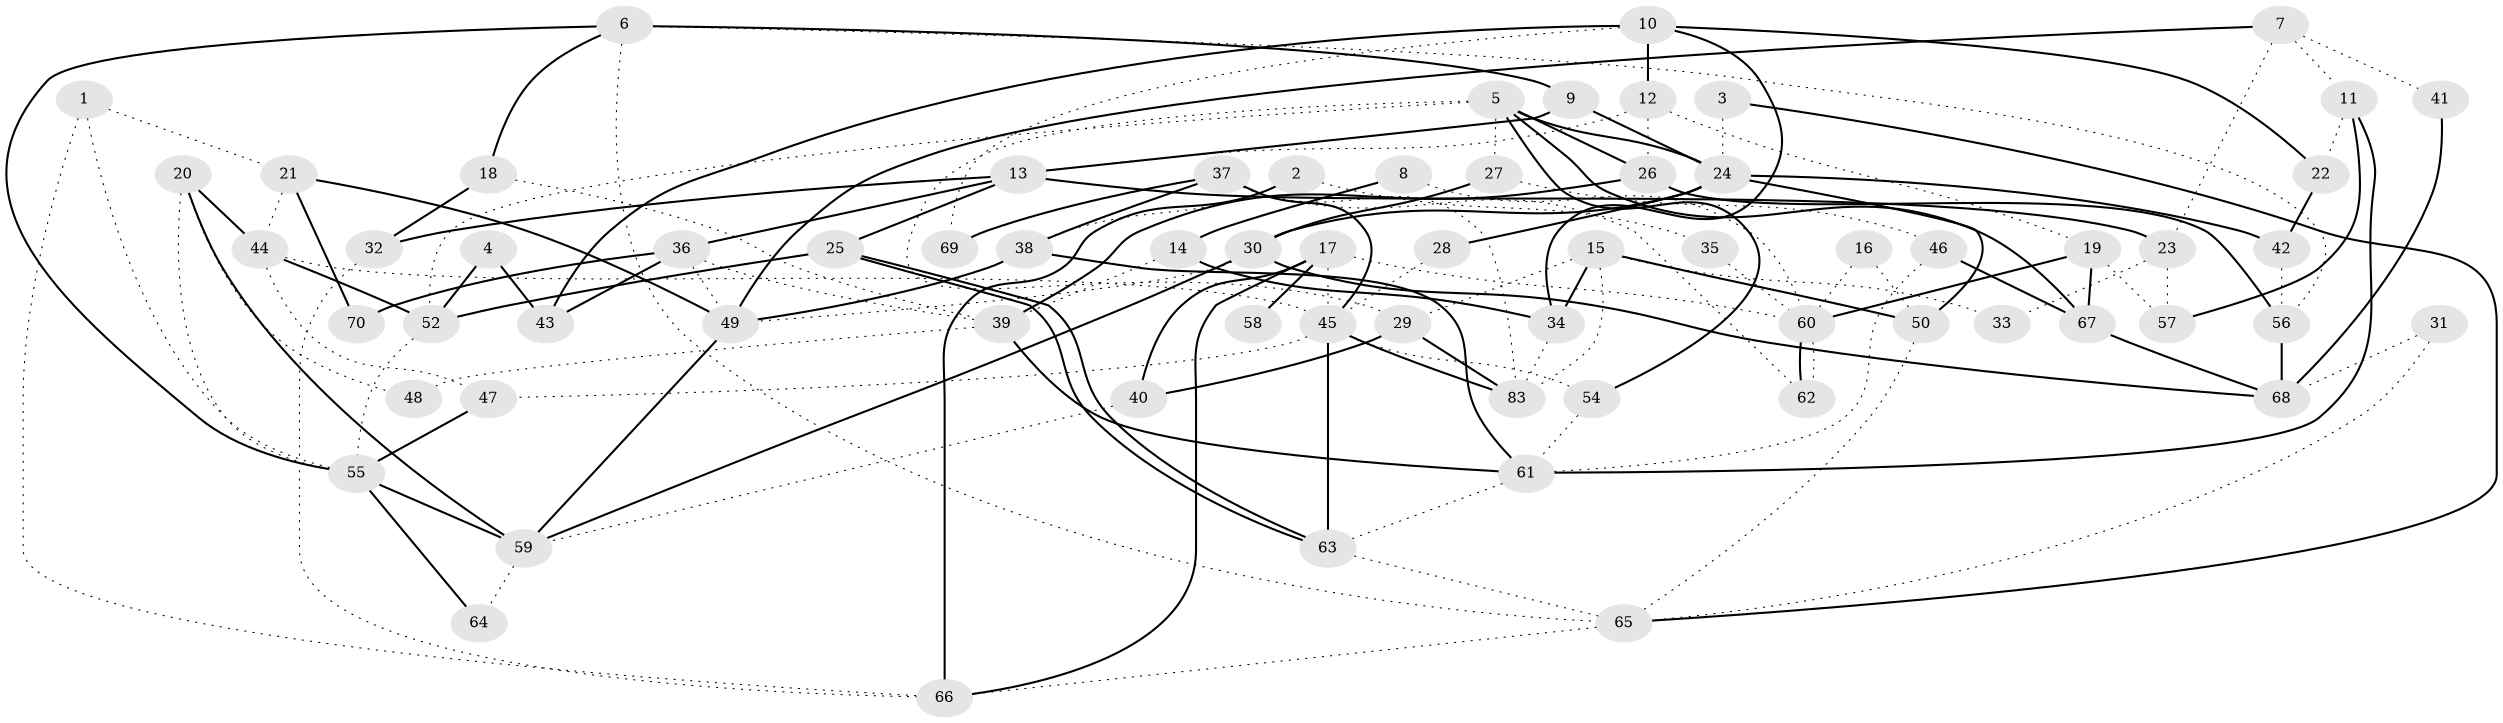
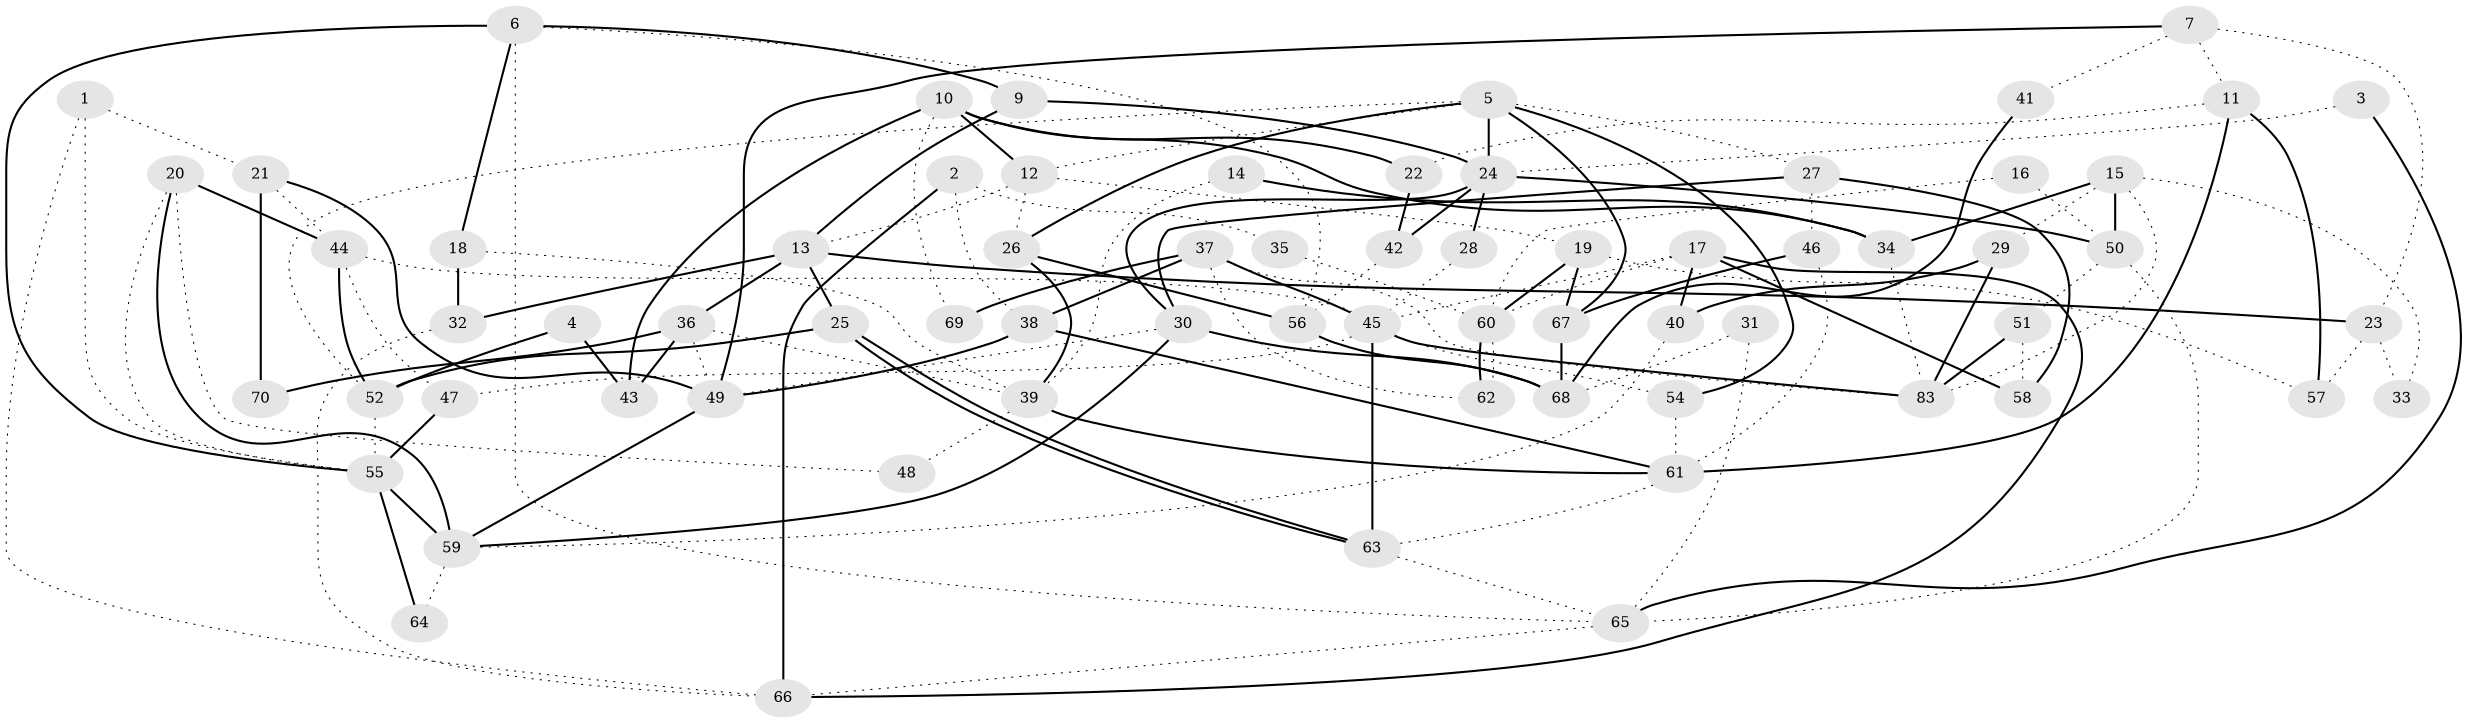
  graph {
    node [color=gray90 style=filled]
    edge [style=bold]
    1
    21
    55
    66
    49
    44
    70
    59
    64
    2
    35
    38
    60
    61
    3
    24
    65
    50
    42
    28
    30
    4
    43
    52
    5
    12
    26
    27
    54
    67
    13
    19
    56
    39
    58
    46
    68
    6
    9
    18
    32
    7
    11
    23
    41
    22
    57
    33
-   8
    14
    34
    62
    25
    36
    10
    69
    n57 [label=83]
    63
    48
    15
    29
    40
+   51
    16
    17
    45
    47
    20
    31
    37
    1 -- 21 [style=dotted]
    1 -- 55 [style=dotted]
    1 -- 66 [style=dotted]
    21 -- 49
    21 -- 44 [style=dotted]
    21 -- 70
    55 -- 59
    55 -- 64
    49 -- 59
    44 -- 52
    44 -- 45 [style=dotted]
    44 -- 47 [style=dotted]
    59 -- 64 [style=dotted]
    2 -- 66
    2 -- 35 [style=dotted]
    2 -- 38 [style=dotted]
    35 -- 60 [style=dotted]
    38 -- 49
    38 -- 61
    60 -- 62
    60 -- 62 [style=dotted]
    61 -- 63 [style=dotted]
    3 -- 24 [style=dotted]
    3 -- 65
    24 -- 50
    24 -- 42
    24 -- 28
    24 -- 30
    65 -- 66 [style=dotted]
    50 -- 65 [style=dotted]
+   50 -- 51 [style=dotted]
    42 -- 56 [style=dotted]
    28 -- 45 [style=dotted]
    30 -- 49 [style=dotted]
    30 -- 59
    30 -- 68
    4 -- 43
    4 -- 52
    52 -- 55 [style=dotted]
    5 -- 24
    5 -- 52 [style=dotted]
-   5 -- 29 [style=dotted]
+   5 -- 12 [style=dotted]
    5 -- 26
    5 -- 27 [style=dotted]
    5 -- 54
    5 -- 67
    12 -- 26 [style=dotted]
    12 -- 13 [style=dotted]
    12 -- 19 [style=dotted]
    26 -- 56
    26 -- 39
    27 -- 30
+   27 -- 58
    27 -- 46 [style=dotted]
    54 -- 61 [style=dotted]
    67 -- 68
    13 -- 32
    13 -- 23
    13 -- 25
    13 -- 36
    19 -- 60
    19 -- 67
    19 -- 57 [style=dotted]
    56 -- 68
    39 -- 61
    39 -- 48 [style=dotted]
    46 -- 61 [style=dotted]
    46 -- 67
    6 -- 55
    6 -- 65 [style=dotted]
    6 -- 56 [style=dotted]
    6 -- 9
    6 -- 18
    9 -- 24
    9 -- 13
    18 -- 39 [style=dotted]
    18 -- 32
    32 -- 66 [style=dotted]
    7 -- 49
    7 -- 11 [style=dotted]
    7 -- 23 [style=dotted]
    7 -- 41 [style=dotted]
    11 -- 61
    11 -- 22 [style=dotted]
    11 -- 57
    23 -- 57 [style=dotted]
    23 -- 33 [style=dotted]
    41 -- 68
    22 -- 42
-   8 -- 60 [style=dotted]
-   8 -- 14
    14 -- 39 [style=dotted]
    14 -- 34
    34 -- n57 [style=dotted]
    25 -- 52
    25 -- 63
    25 -- 63
    36 -- 49 [style=dotted]
    36 -- 70
    36 -- 43
    36 -- 39 [style=dotted]
    10 -- 43
    10 -- 12
    10 -- 22
    10 -- 34
    10 -- 69 [style=dotted]
    63 -- 65 [style=dotted]
    15 -- 50
    15 -- 33 [style=dotted]
    15 -- 34
    15 -- n57 [style=dotted]
    15 -- 29 [style=dotted]
    29 -- n57
    29 -- 40
    40 -- 59 [style=dotted]
+   51 -- 58 [style=dotted]
+   51 -- n57
    16 -- 60 [style=dotted]
    16 -- 50 [style=dotted]
    17 -- 66
    17 -- 60 [style=dotted]
    17 -- 58
    17 -- 40
    17 -- 45 [style=dotted]
    45 -- 54 [style=dotted]
    45 -- n57
    45 -- 63
    45 -- 47 [style=dotted]
    47 -- 55
    20 -- 55 [style=dotted]
    20 -- 44
    20 -- 59
    20 -- 48 [style=dotted]
    31 -- 65 [style=dotted]
    31 -- 68 [style=dotted]
    37 -- 38
    37 -- 62 [style=dotted]
    37 -- 69
    37 -- n57 [style=dotted]
    37 -- 45
  }
